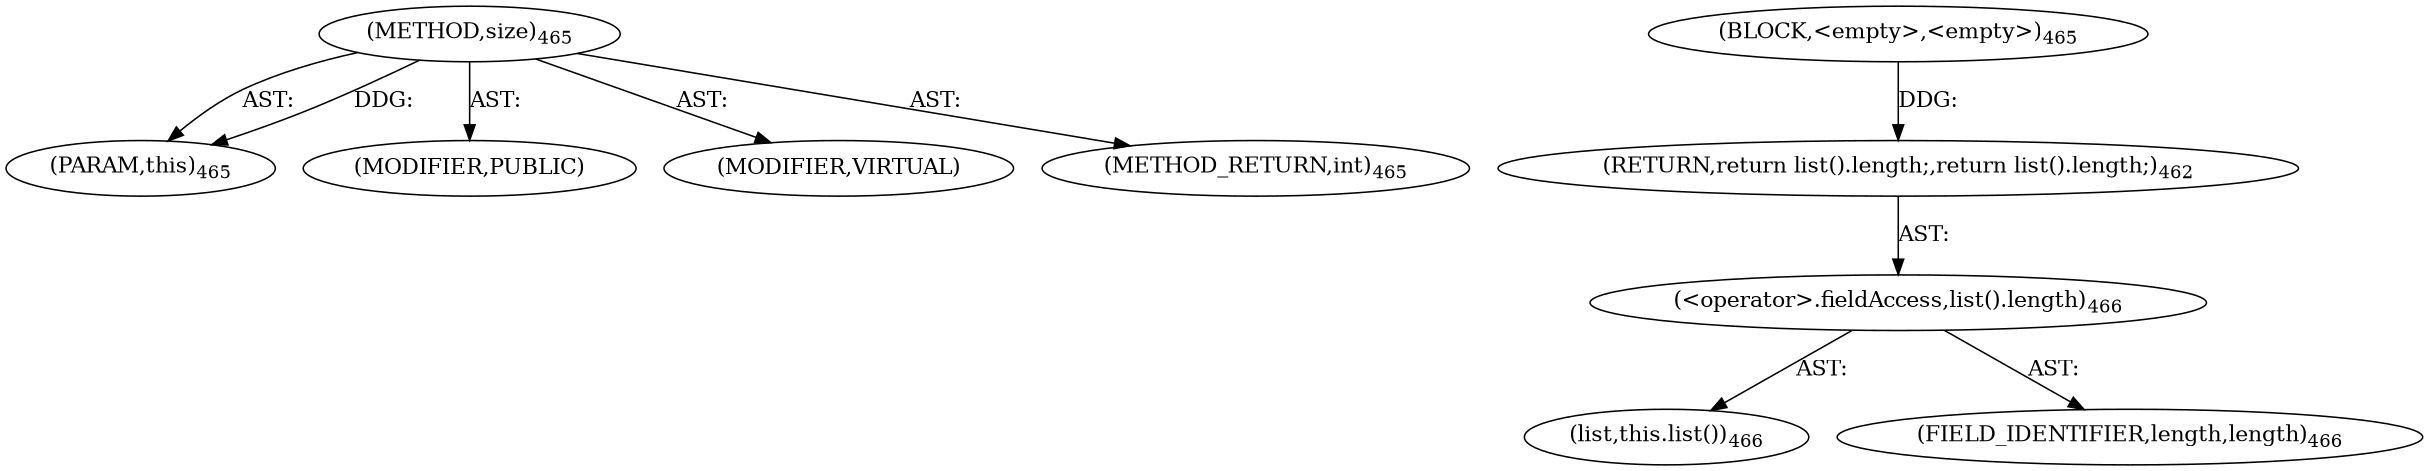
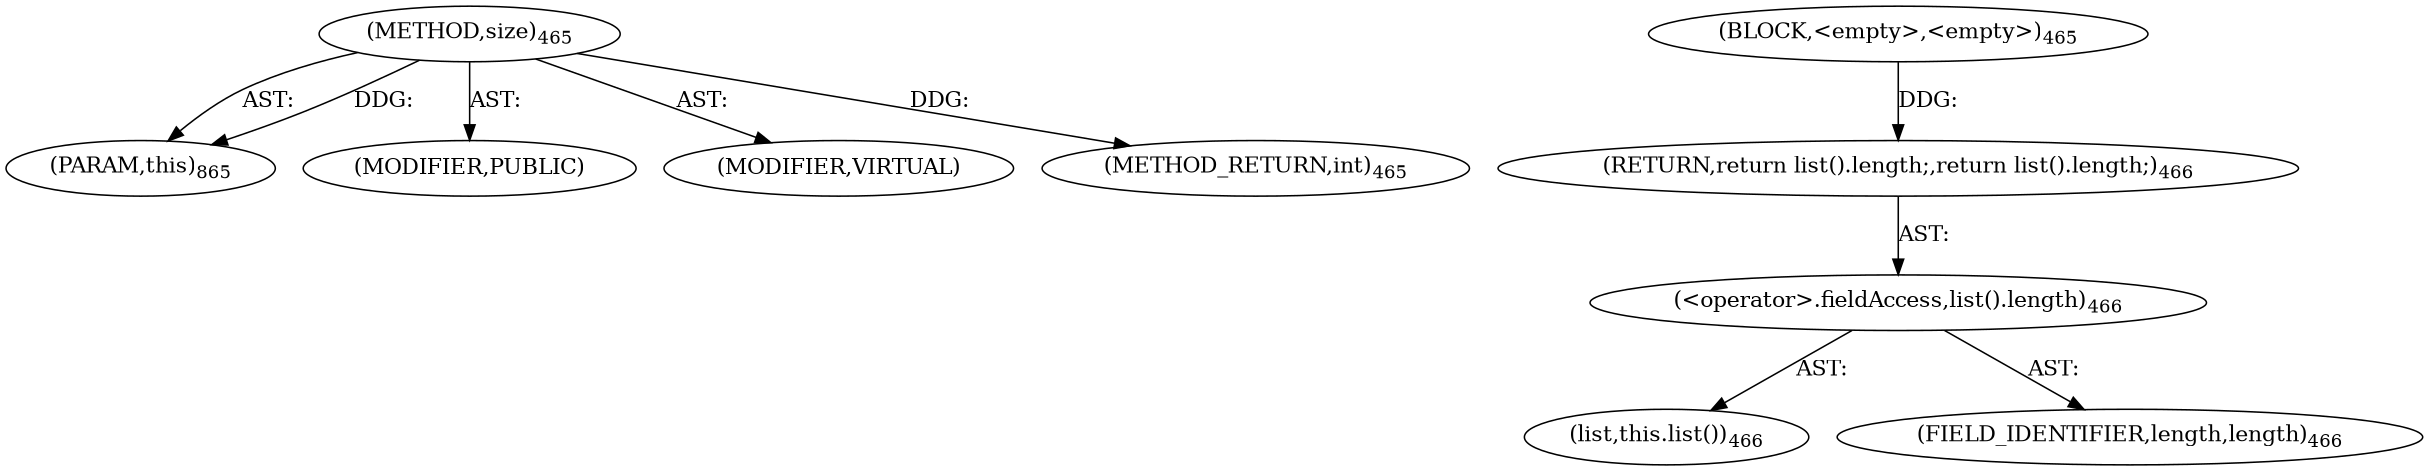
  digraph {
    n1 [label=<(METHOD,size)<SUB>465</SUB>>]
-   n2 [label=<(PARAM,this)<SUB>465</SUB>>]
+   n2 [label=<(PARAM,this)<SUB>865</SUB>>]
    n3 [label=<(MODIFIER,PUBLIC)>]
    n4 [label=<(MODIFIER,VIRTUAL)>]
    n5 [label=<(METHOD_RETURN,int)<SUB>465</SUB>>]
    n6 [label=<(BLOCK,&lt;empty&gt;,&lt;empty&gt;)<SUB>465</SUB>>]
-   n7 [label=<(RETURN,return list().length;,return list().length;)<SUB>462</SUB>>]
+   n7 [label=<(RETURN,return list().length;,return list().length;)<SUB>466</SUB>>]
    n8 [label=<(&lt;operator&gt;.fieldAccess,list().length)<SUB>466</SUB>>]
    n9 [label=<(list,this.list())<SUB>466</SUB>>]
    n10 [label=<(FIELD_IDENTIFIER,length,length)<SUB>466</SUB>>]
    n1 -> n2 [label="AST: "]
    n1 -> n2 [label="DDG: "]
    n1 -> n3 [label="AST: "]
    n1 -> n4 [label="AST: "]
-   n1 -> n5 [label="AST: "]
+   n1 -> n5 [label="DDG: "]
    n6 -> n7 [label="DDG: "]
    n7 -> n8 [label="AST: "]
    n8 -> n9 [label="AST: "]
    n8 -> n10 [label="AST: "]
  }
